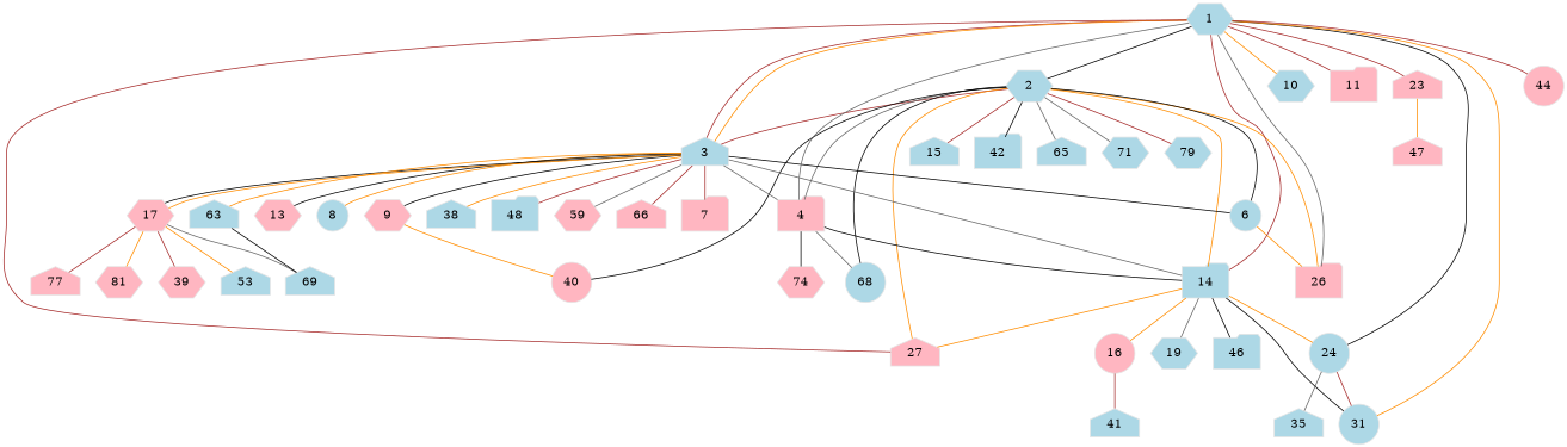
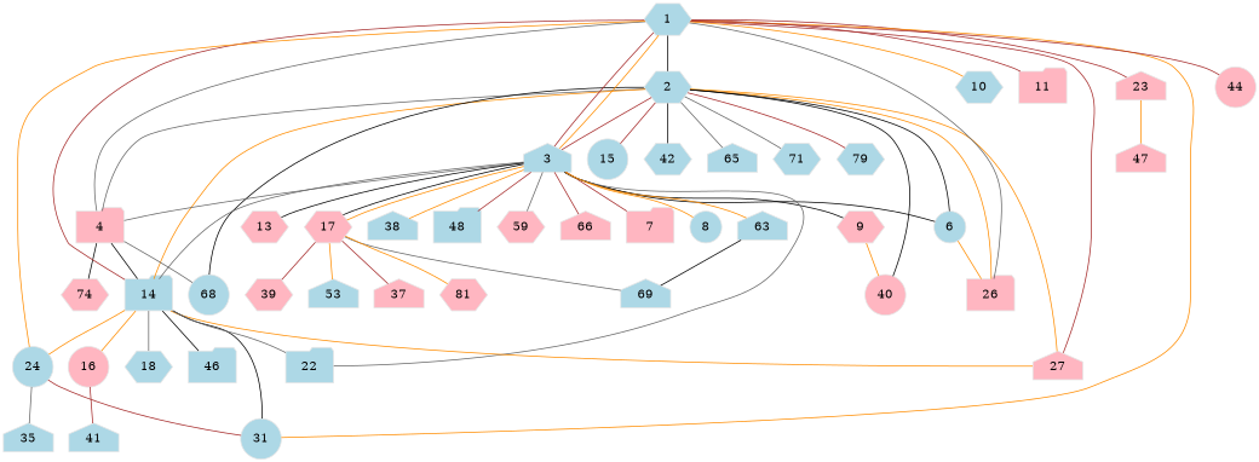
  graph {
    node [color=gray90 fillcolor=lightblue shape=hexagon style=filled]
    edge [color=darkorange]
    2 [super="+20+30"]
    3 [shape=house super="+21+36+29+50+89+18+78"]
    4 [fillcolor=lightpink shape=folder super="+5"]
    14 [shape=folder super="+64+57+70+52+28"]
    26 [fillcolor=lightpink shape=folder super="+80+49+33"]
    27 [fillcolor=lightpink shape=house super="+34+72"]
    6 [shape=circle]
-   15 [shape=house]
+   15 [shape=circle]
    40 [fillcolor=lightpink shape=circle super="+62"]
-   42 [shape=folder]
+   42
    65 [shape=house super="+79"]
    68 [shape=circle]
    71
    n14 [label=79]
    1
    10
    11 [fillcolor=lightpink shape=folder]
    23 [fillcolor=lightpink shape=house]
    24 [shape=circle super="+58+56+43+45+37"]
    31 [shape=circle]
    44 [fillcolor=lightpink shape=circle]
    7 [fillcolor=lightpink shape=folder]
    8 [shape=circle]
    9 [fillcolor=lightpink]
    13 [fillcolor=lightpink]
    17 [fillcolor=lightpink]
+   22 [shape=folder]
    38 [shape=house]
    48 [shape=folder]
    59 [fillcolor=lightpink]
    63 [shape=house super="+88"]
    66 [fillcolor=lightpink shape=house super="+67"]
    74 [fillcolor=lightpink]
    16 [fillcolor=lightpink shape=circle]
-   19
+   19 [label=18]
    46 [shape=folder]
    47 [fillcolor=lightpink shape=house]
    35 [shape=house]
    39 [fillcolor=lightpink]
    53 [shape=house]
    69 [shape=house super="+75"]
-   77 [fillcolor=lightpink shape=house]
+   77 [fillcolor=lightpink shape=house label=37]
    81 [fillcolor=lightpink]
    41 [shape=house]
    2 -- 3 [color=brown weight=5]
    2 -- 4 [color=gray40]
    2 -- 14 [weight=2]
    2 -- 26 [weight=3]
    2 -- 27
    2 -- 6 [color=black]
    2 -- 15 [color=brown]
    2 -- 40 [color=black]
    2 -- 42 [color=black]
    2 -- 65 [color=gray40]
    2 -- 68 [color=black]
    2 -- 71 [color=gray40]
    2 -- n14 [color=brown]
    3 -- 4 [color=gray40 weight=4]
    3 -- 14 [color=gray40]
    3 -- 6 [color=black]
    3 -- 7 [color=brown]
    3 -- 8
    3 -- 9 [color=black]
    3 -- 13 [color=black]
    3 -- 17 [color=black]
    3 -- 17
+   3 -- 22 [color=gray40]
    3 -- 38
    3 -- 48 [color=brown]
    3 -- 59 [color=gray40]
    3 -- 63 [weight=2]
    3 -- 66 [color=brown]
    4 -- 14 [color=black]
    4 -- 68 [color=gray40]
    4 -- 74 [color=black]
    14 -- 27
    14 -- 24 [weight=2]
    14 -- 31 [color=black]
+   14 -- 22 [color=gray40 weight=2]
    14 -- 16
    14 -- 19 [color=gray40]
    14 -- 46 [color=black]
    6 -- 26
    1 -- 2 [color=black weight=2]
    1 -- 3 [color=brown]
    1 -- 3
    1 -- 4 [color=gray40 weight=2]
    1 -- 14 [color=brown]
    1 -- 26 [color=gray40]
    1 -- 27 [color=brown]
    1 -- 10
    1 -- 11 [color=brown]
    1 -- 23 [color=brown]
-   1 -- 24 [color=black]
+   1 -- 24
    1 -- 31
    1 -- 44 [color=brown]
    23 -- 47
    24 -- 31 [color=brown]
    24 -- 35 [color=gray40]
    9 -- 40
    17 -- 39 [color=brown]
    17 -- 53
    17 -- 69 [color=gray40]
    17 -- 77 [color=brown]
    17 -- 81
    63 -- 69 [color=black]
    16 -- 41 [color=brown]
  }
